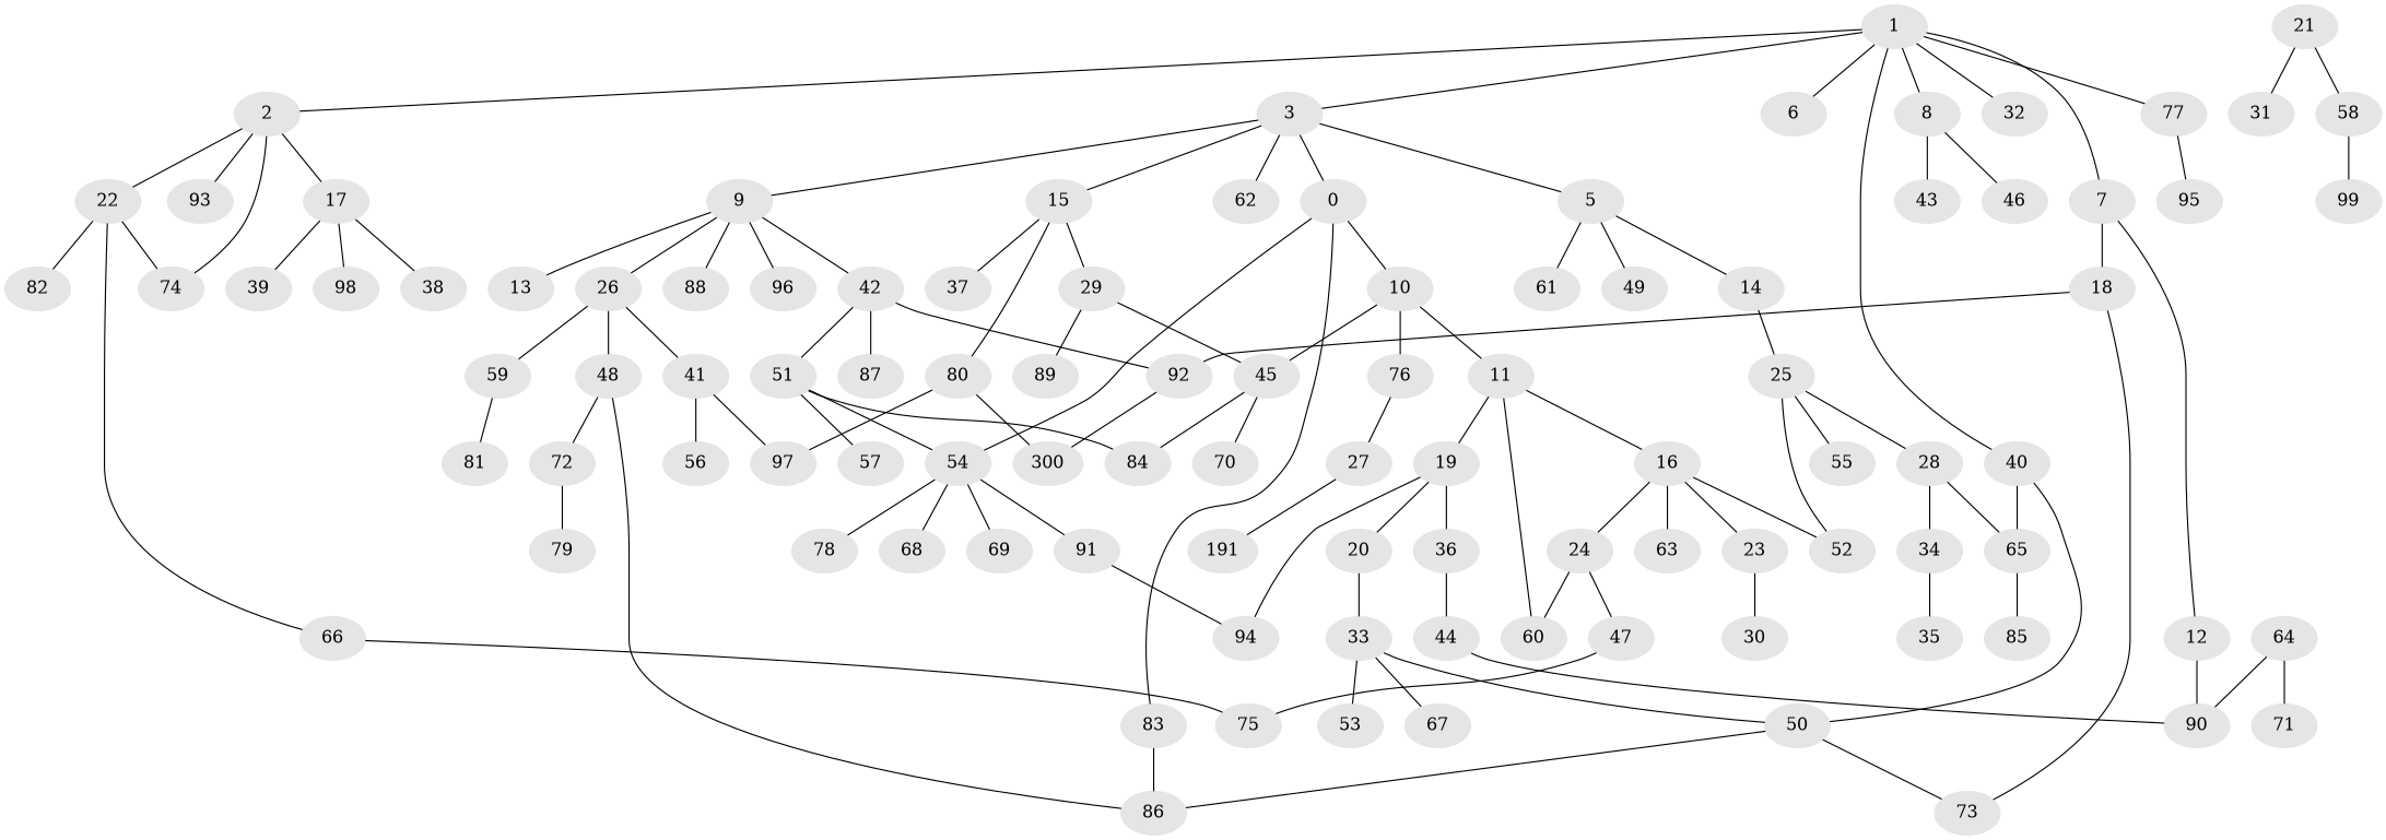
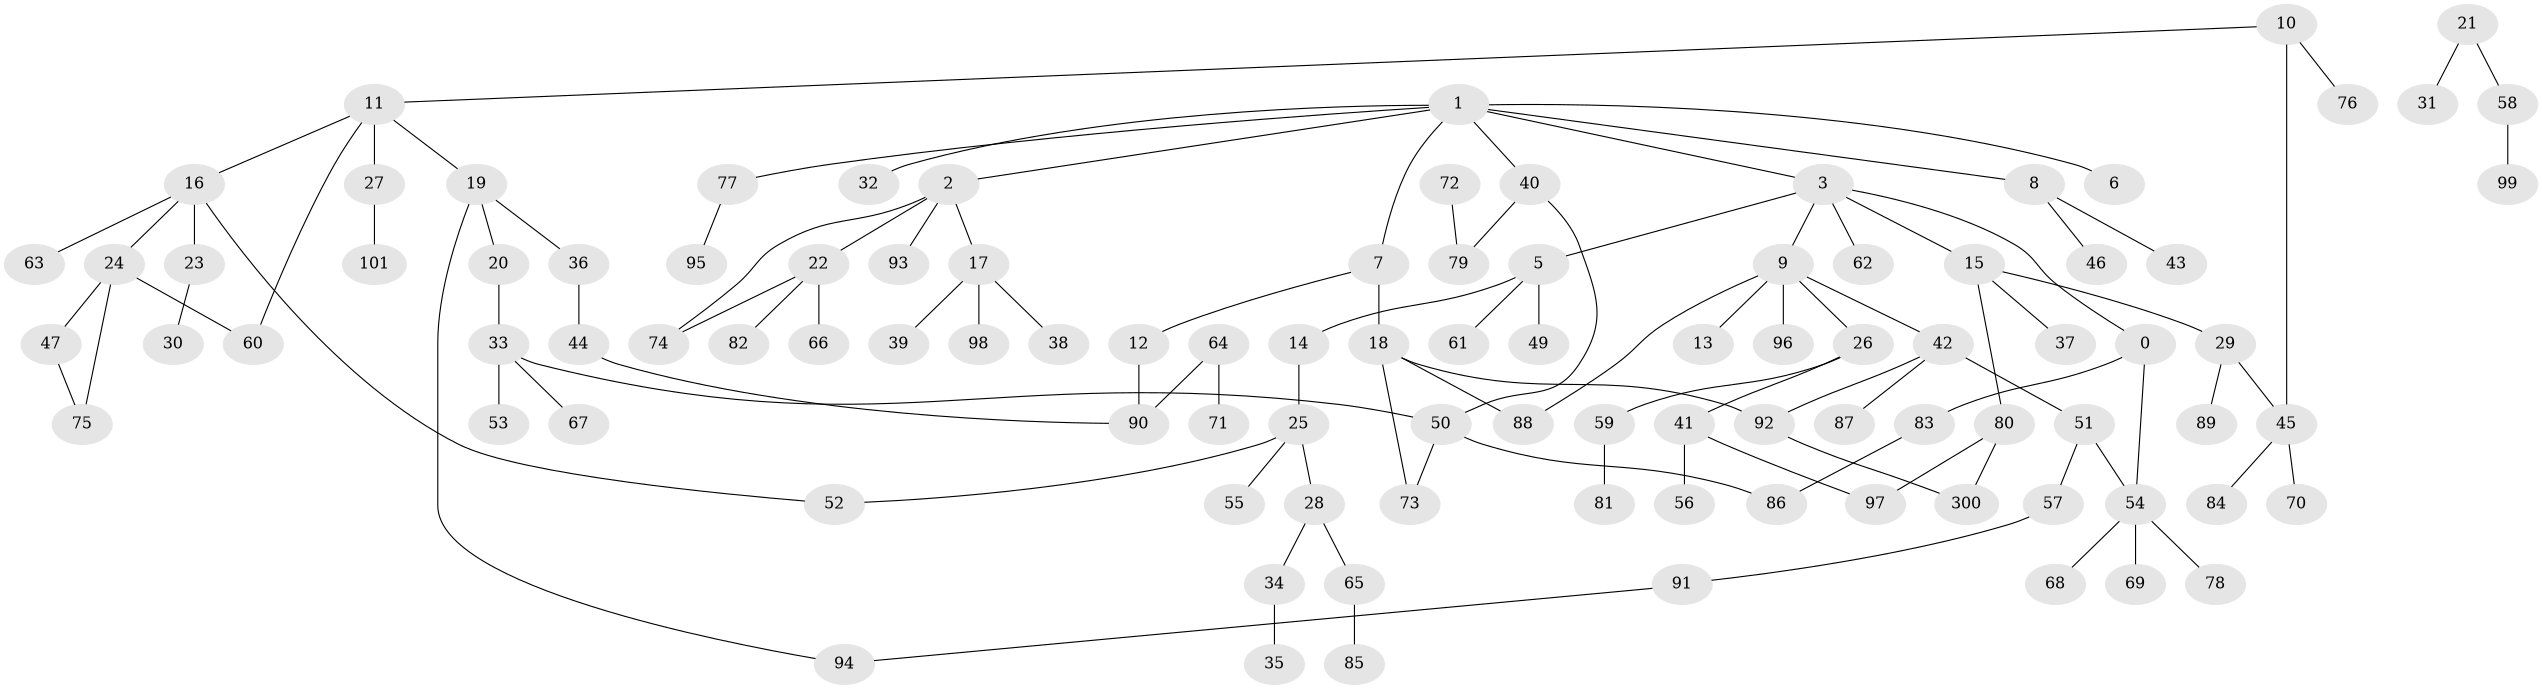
  graph {
    node [color=gray90 style=filled]
    1
    2
    3
    6
    7
    8
    32
    40
    77
    17
    22
    74
    93
    n14 [label=0]
    5
    9
    15
    62
    12
    18
    43
    46
    65
    50
    95
    38
    39
    98
    66
    82
    10
    54
    83
    14
    49
    61
    13
    26
    42
    88
    96
    29
    37
    80
    11
    45
    76
    68
    69
    78
    91
    86
    25
    90
    73
    92
    41
-   48
    59
    51
    87
    16
    19
    27
    60
    70
    84
    23
    24
    52
    63
    20
    36
    94
    21
    31
    58
-   101 [label=191]
+   101
    28
    55
    89
    97
    n83 [label=300]
    30
    47
    33
    44
    53
    67
    99
    75
    34
    56
    72
    81
    35
    85
    57
    79
    64
    71
    1 -- 2
    1 -- 3
    1 -- 6
    1 -- 7
    1 -- 8
    1 -- 32
    1 -- 40
    1 -- 77
    2 -- 17
    2 -- 22
    2 -- 74
    2 -- 93
    3 -- n14
    3 -- 5
    3 -- 9
    3 -- 15
    3 -- 62
    7 -- 12
    7 -- 18
    8 -- 43
    8 -- 46
-   40 -- 65
+   40 -- 79
    40 -- 50
    77 -- 95
    17 -- 38
    17 -- 39
    17 -- 98
    22 -- 74
    22 -- 66
    22 -- 82
-   n14 -- 10
    n14 -- 54
    n14 -- 83
    5 -- 14
    5 -- 49
    5 -- 61
    9 -- 13
    9 -- 26
    9 -- 42
    9 -- 88
    9 -- 96
    15 -- 29
    15 -- 37
    15 -- 80
    12 -- 90
+   18 -- 88
    18 -- 73
    18 -- 92
    65 -- 85
    50 -- 86
    50 -- 73
-   66 -- 75
+   24 -- 75
    10 -- 11
    10 -- 45
    10 -- 76
    54 -- 68
    54 -- 69
    54 -- 78
-   54 -- 91
+   57 -- 91
    83 -- 86
    14 -- 25
    26 -- 41
-   26 -- 48
    26 -- 59
    42 -- 92
    42 -- 51
    42 -- 87
    29 -- 45
    29 -- 89
    80 -- 97
    80 -- n83
    11 -- 16
    11 -- 19
-   76 -- 27
+   11 -- 27
    11 -- 60
    45 -- 70
    45 -- 84
    91 -- 94
    25 -- 52
    25 -- 28
    25 -- 55
    92 -- n83
    41 -- 97
    41 -- 56
-   48 -- 86
-   48 -- 72
    59 -- 81
    51 -- 54
-   51 -- 84
    51 -- 57
    16 -- 23
    16 -- 24
    16 -- 52
    16 -- 63
    19 -- 20
    19 -- 36
    19 -- 94
    27 -- 101
    23 -- 30
    24 -- 60
    24 -- 47
    20 -- 33
    36 -- 44
    21 -- 31
    21 -- 58
    58 -- 99
    28 -- 65
    28 -- 34
    47 -- 75
    33 -- 50
    33 -- 53
    33 -- 67
    44 -- 90
    34 -- 35
    72 -- 79
    64 -- 90
    64 -- 71
  }
